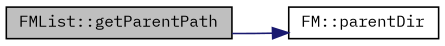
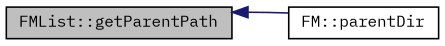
  digraph {
    rankdir=LR
    fontname="IBM Plex Mono"
    node [color=black fontname="IBM Plex Mono" fontsize=10 shape=record style=filled]
    n1 [fillcolor=grey75 fontcolor=black height=0.2 label="FMList::getParentPath" width=0.4]
    n2 [fillcolor=white height=0.2 label="FM::parentDir" width=0.4]
-   n1 -> n2 [color=midnightblue fontname="IBM Plex Mono" fontsize=10 labelfontname=Helvetica labelfontsize=10 style=solid]
+   n2 -> n1 [color=midnightblue fontname="IBM Plex Mono" fontsize=10 labelfontname=Helvetica labelfontsize=10 style=solid]
  }
